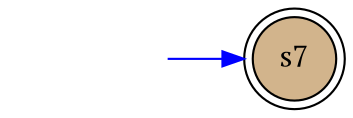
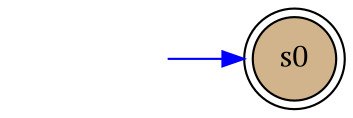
  digraph {
    rankdir=LR
    fontname="PT Serif"
    node [fontname="PT Serif"]
-   s0 [peripheries=2 style=filled fillcolor=tan shape=circle label=s7]
+   s0 [peripheries=2 style=filled fillcolor=tan shape=circle]
    _start_ [style=invis]
    _start_ -> s0 [color=blue fontname="PT Serif"]
  }
